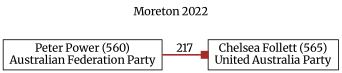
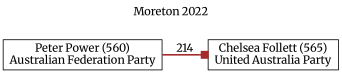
  digraph {
    label="Moreton 2022"
    labelloc=t
    mclimit=10
    rankdir=LR
    fontname=Merriweather
    node [shape=box fontname=Merriweather]
    n1 [label="Chelsea Follett (565)\nUnited Australia Party"]
    n2 [label="Peter Power (560)\nAustralian Federation Party"]
-   n2 -> n1 [label=217 color=brown style=bold arrowhead=box fontname=Merriweather]
+   n2 -> n1 [label=214 color=brown style=bold arrowhead=box fontname=Merriweather]
  }
